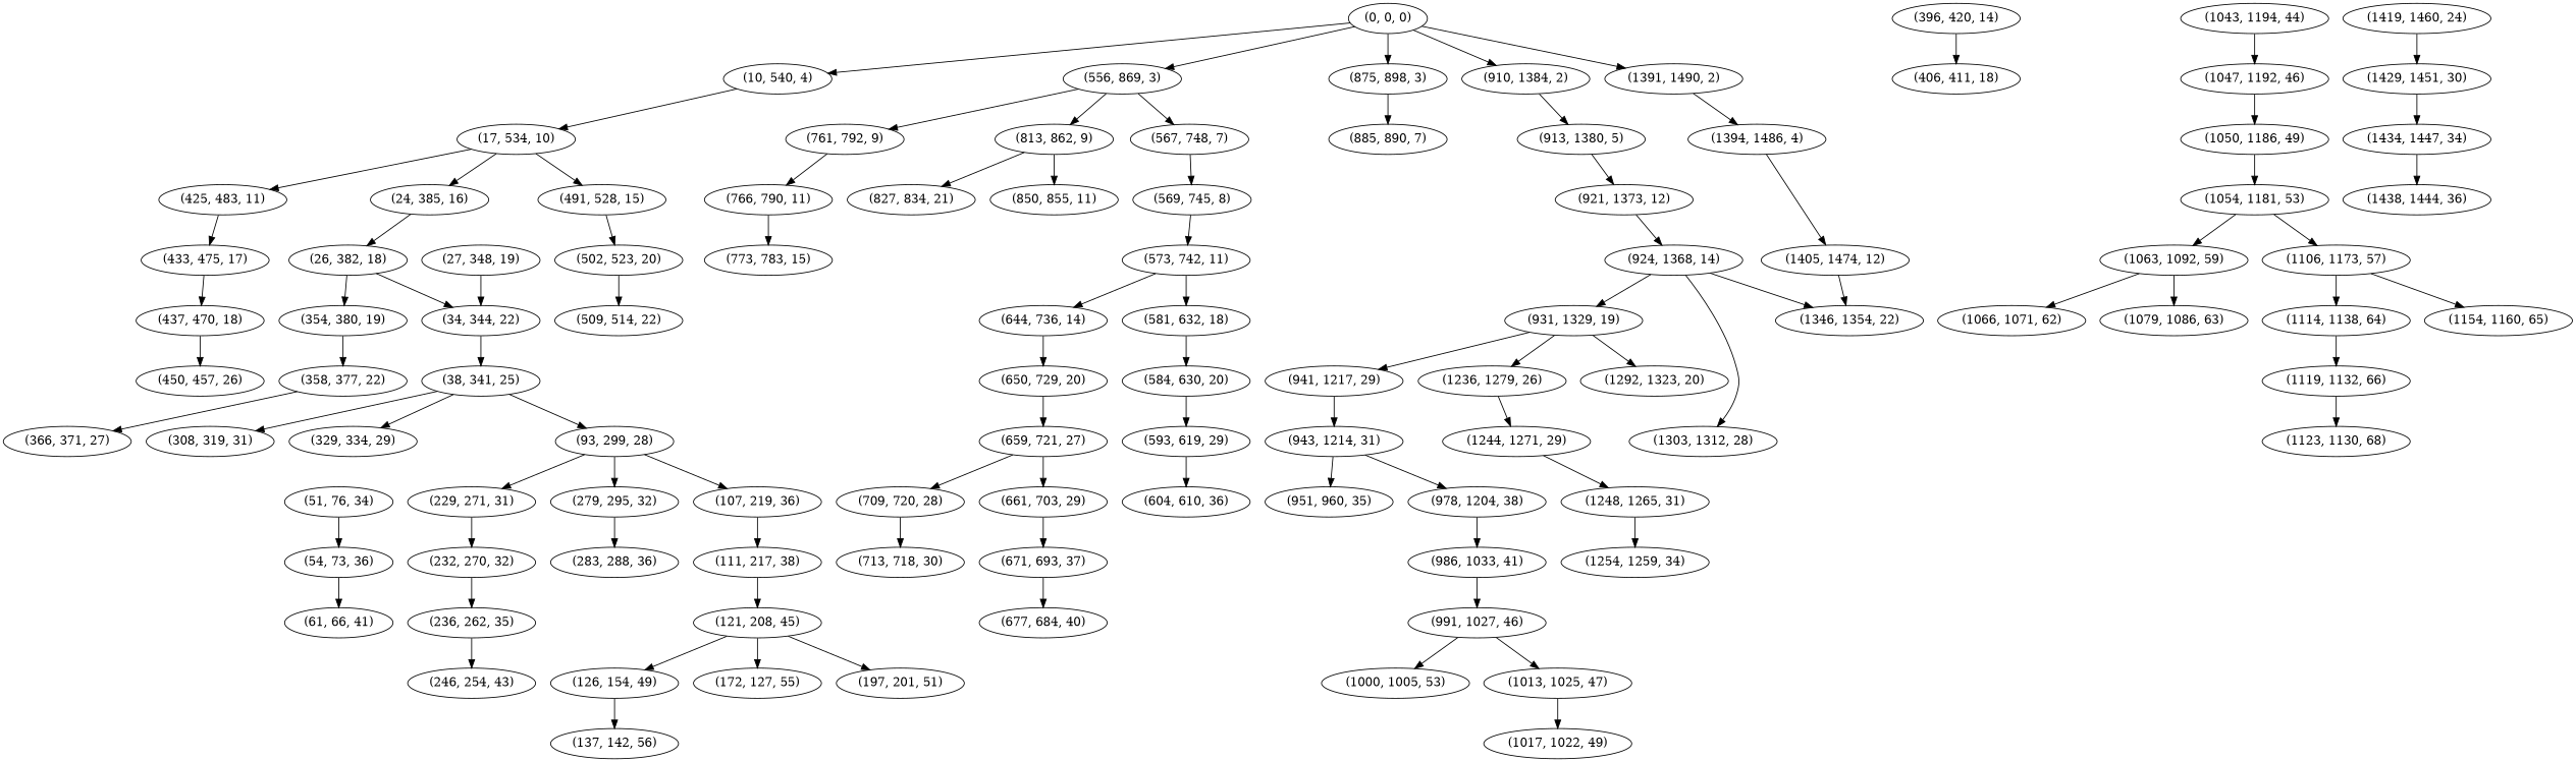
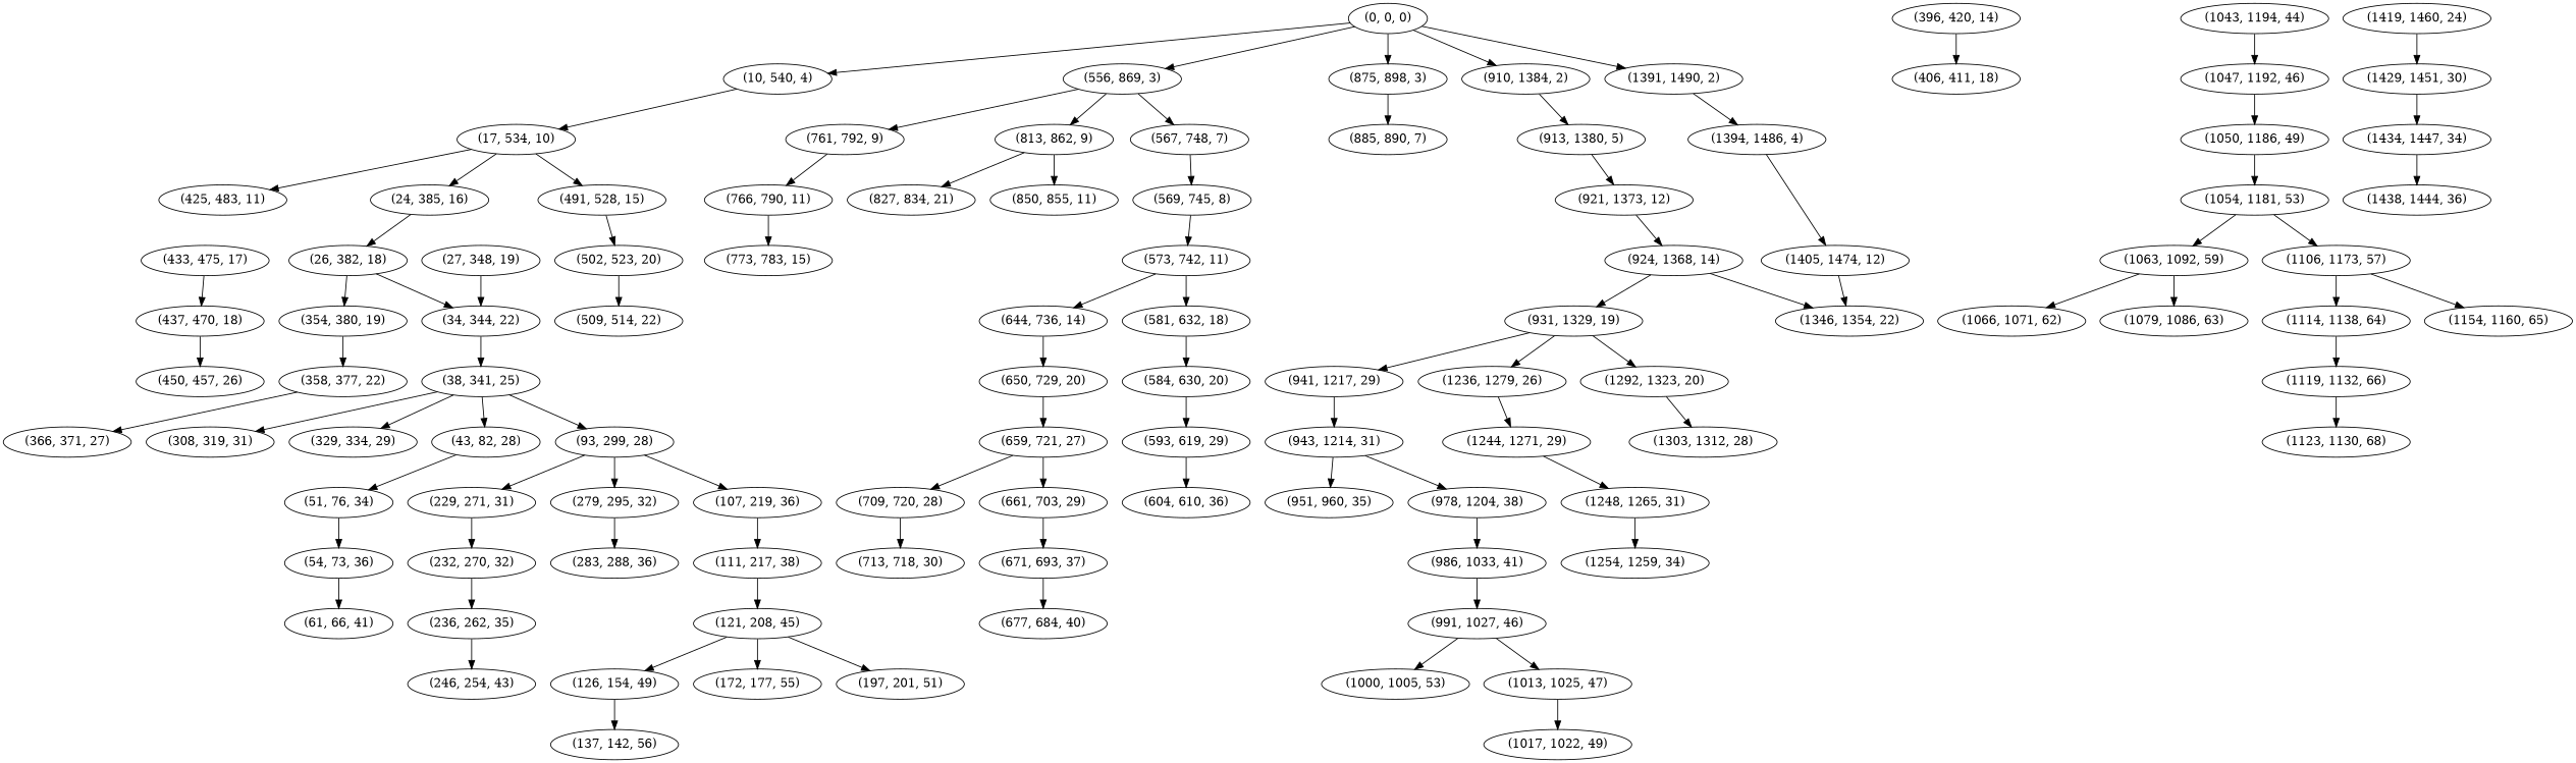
  digraph {
    "(0, 0, 0)"
    "(10, 540, 4)"
    "(556, 869, 3)"
    "(875, 898, 3)"
    "(910, 1384, 2)"
    "(1391, 1490, 2)"
    "(17, 534, 10)"
    "(567, 748, 7)"
    "(761, 792, 9)"
    "(813, 862, 9)"
    "(885, 890, 7)"
    "(913, 1380, 5)"
    "(1394, 1486, 4)"
    "(24, 385, 16)"
    "(425, 483, 11)"
    "(491, 528, 15)"
    "(26, 382, 18)"
    "(396, 420, 14)"
    "(406, 411, 18)"
    "(433, 475, 17)"
    "(502, 523, 20)"
    "(354, 380, 19)"
    "(34, 344, 22)"
    "(27, 348, 19)"
    "(358, 377, 22)"
    "(38, 341, 25)"
+   "(43, 82, 28)"
    "(93, 299, 28)"
    "(308, 319, 31)"
    "(329, 334, 29)"
    "(51, 76, 34)"
    "(107, 219, 36)"
    "(229, 271, 31)"
    "(279, 295, 32)"
    "(54, 73, 36)"
    "(61, 66, 41)"
    "(111, 217, 38)"
    "(232, 270, 32)"
    "(283, 288, 36)"
    "(121, 208, 45)"
    "(126, 154, 49)"
-   "(172, 177, 55)" [label="(172, 127, 55)"]
+   "(172, 177, 55)"
    "(197, 201, 51)"
    "(137, 142, 56)"
    "(236, 262, 35)"
    "(246, 254, 43)"
    "(366, 371, 27)"
    "(437, 470, 18)"
    "(450, 457, 26)"
    "(509, 514, 22)"
    "(569, 745, 8)"
    "(766, 790, 11)"
    "(827, 834, 21)"
    "(850, 855, 11)"
    "(573, 742, 11)"
    "(581, 632, 18)"
    "(644, 736, 14)"
    "(584, 630, 20)"
    "(650, 729, 20)"
    "(593, 619, 29)"
    "(604, 610, 36)"
    "(659, 721, 27)"
    "(661, 703, 29)"
    "(709, 720, 28)"
    "(671, 693, 37)"
    "(713, 718, 30)"
    "(677, 684, 40)"
    "(773, 783, 15)"
    "(921, 1373, 12)"
    "(924, 1368, 14)"
    "(931, 1329, 19)"
    "(1346, 1354, 22)"
    "(941, 1217, 29)"
    "(1236, 1279, 26)"
    "(1292, 1323, 20)"
    "(943, 1214, 31)"
    "(1244, 1271, 29)"
    "(1303, 1312, 28)"
    "(951, 960, 35)"
    "(978, 1204, 38)"
    "(986, 1033, 41)"
    "(991, 1027, 46)"
    "(1000, 1005, 53)"
    "(1013, 1025, 47)"
    "(1017, 1022, 49)"
    "(1043, 1194, 44)"
    "(1047, 1192, 46)"
    "(1050, 1186, 49)"
    "(1054, 1181, 53)"
    "(1063, 1092, 59)"
    "(1106, 1173, 57)"
    "(1066, 1071, 62)"
    "(1079, 1086, 63)"
    "(1114, 1138, 64)"
    "(1154, 1160, 65)"
    "(1119, 1132, 66)"
    "(1123, 1130, 68)"
    "(1248, 1265, 31)"
    "(1254, 1259, 34)"
    "(1405, 1474, 12)"
    "(1419, 1460, 24)"
    "(1429, 1451, 30)"
    "(1434, 1447, 34)"
    "(1438, 1444, 36)"
    "(0, 0, 0)" -> "(10, 540, 4)"
    "(0, 0, 0)" -> "(556, 869, 3)"
    "(0, 0, 0)" -> "(875, 898, 3)"
    "(0, 0, 0)" -> "(910, 1384, 2)"
    "(0, 0, 0)" -> "(1391, 1490, 2)"
    "(10, 540, 4)" -> "(17, 534, 10)"
    "(556, 869, 3)" -> "(567, 748, 7)"
    "(556, 869, 3)" -> "(761, 792, 9)"
    "(556, 869, 3)" -> "(813, 862, 9)"
    "(875, 898, 3)" -> "(885, 890, 7)"
    "(910, 1384, 2)" -> "(913, 1380, 5)"
    "(1391, 1490, 2)" -> "(1394, 1486, 4)"
    "(17, 534, 10)" -> "(24, 385, 16)"
    "(17, 534, 10)" -> "(425, 483, 11)"
    "(17, 534, 10)" -> "(491, 528, 15)"
    "(567, 748, 7)" -> "(569, 745, 8)"
    "(761, 792, 9)" -> "(766, 790, 11)"
    "(813, 862, 9)" -> "(827, 834, 21)"
    "(813, 862, 9)" -> "(850, 855, 11)"
    "(913, 1380, 5)" -> "(921, 1373, 12)"
    "(1394, 1486, 4)" -> "(1405, 1474, 12)"
    "(24, 385, 16)" -> "(26, 382, 18)"
-   "(425, 483, 11)" -> "(433, 475, 17)"
    "(491, 528, 15)" -> "(502, 523, 20)"
    "(26, 382, 18)" -> "(354, 380, 19)"
    "(26, 382, 18)" -> "(34, 344, 22)"
    "(396, 420, 14)" -> "(406, 411, 18)"
    "(433, 475, 17)" -> "(437, 470, 18)"
    "(502, 523, 20)" -> "(509, 514, 22)"
    "(354, 380, 19)" -> "(358, 377, 22)"
    "(34, 344, 22)" -> "(38, 341, 25)"
    "(27, 348, 19)" -> "(34, 344, 22)"
    "(358, 377, 22)" -> "(366, 371, 27)"
+   "(38, 341, 25)" -> "(43, 82, 28)"
    "(38, 341, 25)" -> "(93, 299, 28)"
    "(38, 341, 25)" -> "(308, 319, 31)"
    "(38, 341, 25)" -> "(329, 334, 29)"
+   "(43, 82, 28)" -> "(51, 76, 34)"
    "(93, 299, 28)" -> "(107, 219, 36)"
    "(93, 299, 28)" -> "(229, 271, 31)"
    "(93, 299, 28)" -> "(279, 295, 32)"
    "(51, 76, 34)" -> "(54, 73, 36)"
    "(107, 219, 36)" -> "(111, 217, 38)"
    "(229, 271, 31)" -> "(232, 270, 32)"
    "(279, 295, 32)" -> "(283, 288, 36)"
    "(54, 73, 36)" -> "(61, 66, 41)"
    "(111, 217, 38)" -> "(121, 208, 45)"
    "(232, 270, 32)" -> "(236, 262, 35)"
    "(121, 208, 45)" -> "(126, 154, 49)"
    "(121, 208, 45)" -> "(172, 177, 55)"
    "(121, 208, 45)" -> "(197, 201, 51)"
    "(126, 154, 49)" -> "(137, 142, 56)"
    "(236, 262, 35)" -> "(246, 254, 43)"
    "(437, 470, 18)" -> "(450, 457, 26)"
    "(569, 745, 8)" -> "(573, 742, 11)"
    "(766, 790, 11)" -> "(773, 783, 15)"
    "(573, 742, 11)" -> "(581, 632, 18)"
    "(573, 742, 11)" -> "(644, 736, 14)"
    "(581, 632, 18)" -> "(584, 630, 20)"
    "(644, 736, 14)" -> "(650, 729, 20)"
    "(584, 630, 20)" -> "(593, 619, 29)"
    "(650, 729, 20)" -> "(659, 721, 27)"
    "(593, 619, 29)" -> "(604, 610, 36)"
    "(659, 721, 27)" -> "(661, 703, 29)"
    "(659, 721, 27)" -> "(709, 720, 28)"
    "(661, 703, 29)" -> "(671, 693, 37)"
    "(709, 720, 28)" -> "(713, 718, 30)"
    "(671, 693, 37)" -> "(677, 684, 40)"
    "(921, 1373, 12)" -> "(924, 1368, 14)"
    "(924, 1368, 14)" -> "(931, 1329, 19)"
    "(924, 1368, 14)" -> "(1346, 1354, 22)"
    "(931, 1329, 19)" -> "(941, 1217, 29)"
    "(931, 1329, 19)" -> "(1236, 1279, 26)"
    "(931, 1329, 19)" -> "(1292, 1323, 20)"
    "(941, 1217, 29)" -> "(943, 1214, 31)"
    "(1236, 1279, 26)" -> "(1244, 1271, 29)"
-   "(924, 1368, 14)" -> "(1303, 1312, 28)"
+   "(1292, 1323, 20)" -> "(1303, 1312, 28)"
    "(943, 1214, 31)" -> "(951, 960, 35)"
    "(943, 1214, 31)" -> "(978, 1204, 38)"
    "(1244, 1271, 29)" -> "(1248, 1265, 31)"
    "(978, 1204, 38)" -> "(986, 1033, 41)"
    "(986, 1033, 41)" -> "(991, 1027, 46)"
    "(991, 1027, 46)" -> "(1000, 1005, 53)"
    "(991, 1027, 46)" -> "(1013, 1025, 47)"
    "(1013, 1025, 47)" -> "(1017, 1022, 49)"
    "(1043, 1194, 44)" -> "(1047, 1192, 46)"
    "(1047, 1192, 46)" -> "(1050, 1186, 49)"
    "(1050, 1186, 49)" -> "(1054, 1181, 53)"
    "(1054, 1181, 53)" -> "(1063, 1092, 59)"
    "(1054, 1181, 53)" -> "(1106, 1173, 57)"
    "(1063, 1092, 59)" -> "(1066, 1071, 62)"
    "(1063, 1092, 59)" -> "(1079, 1086, 63)"
    "(1106, 1173, 57)" -> "(1114, 1138, 64)"
    "(1106, 1173, 57)" -> "(1154, 1160, 65)"
    "(1114, 1138, 64)" -> "(1119, 1132, 66)"
    "(1119, 1132, 66)" -> "(1123, 1130, 68)"
    "(1248, 1265, 31)" -> "(1254, 1259, 34)"
    "(1405, 1474, 12)" -> "(1346, 1354, 22)"
    "(1419, 1460, 24)" -> "(1429, 1451, 30)"
    "(1429, 1451, 30)" -> "(1434, 1447, 34)"
    "(1434, 1447, 34)" -> "(1438, 1444, 36)"
  }
